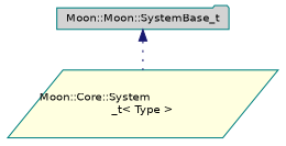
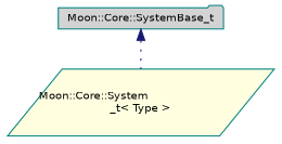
  digraph {
    node [color=teal fontname=Helvetica fontsize=10 style=filled]
    n1 [fillcolor=lightyellow fontcolor=black height=0.2 label="Moon::Core::System\l_t\< Type \>" shape=parallelogram width=0.4]
-   n2 [fillcolor=lightgrey height=0.2 label="Moon::Moon::SystemBase_t" shape=folder width=0.4]
+   n2 [fillcolor=lightgrey height=0.2 label="Moon::Core::SystemBase_t" shape=folder width=0.4]
    n2 -> n1 [color=midnightblue dir=back fontname=Helvetica fontsize=10 labelfontname=Helvetica labelfontsize=10 style=dotted]
  }
